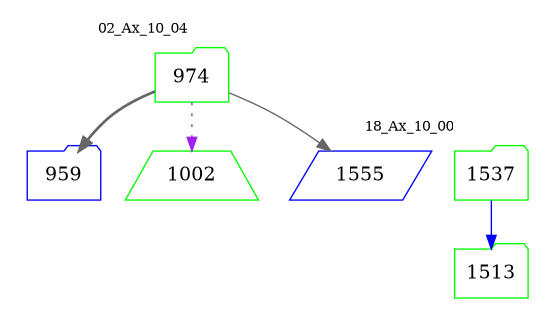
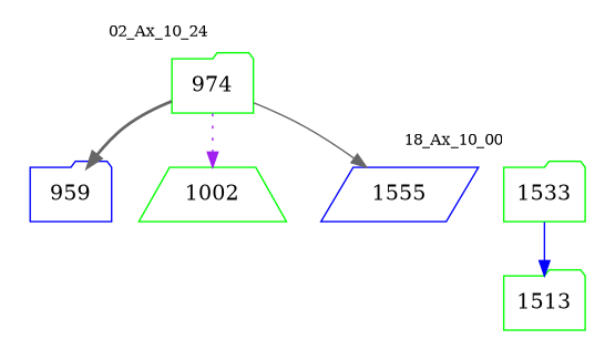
  digraph {
    node [color=green shape=folder]
    edge [color=gray40 style=solid]
    n1 [label=974]
    n2 [color=blue label=959]
    n3 [label=1002 shape=trapezium]
-   n4 [label=1537]
+   n4 [label=1533]
    n5 [label=1513]
    n6 [color=blue label=1555 shape=parallelogram]
    subgraph cluster_1 {
      color=white
      fontsize=10
-     label="02_Ax_10_04"
+     label="02_Ax_10_24"
      n1
      n2
      n3
    }
    subgraph cluster_2 {
      color=white
      fontsize=10
      label="18_Ax_10_00"
      n4
      n5
      n6
    }
    n1 -> n2 [style=bold]
    n1 -> n3 [color=purple style=dotted]
    n1 -> n6
    n4 -> n5 [color=blue]
  }
